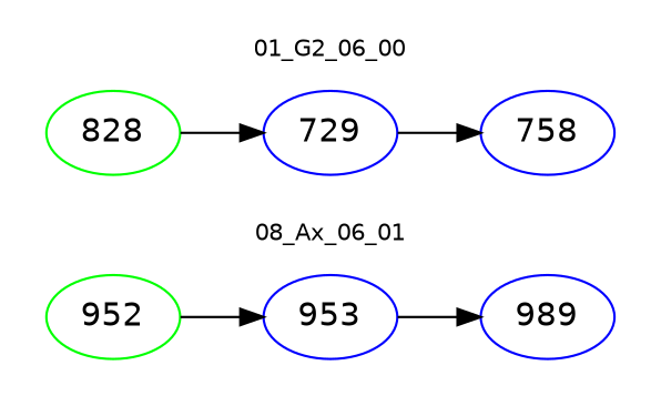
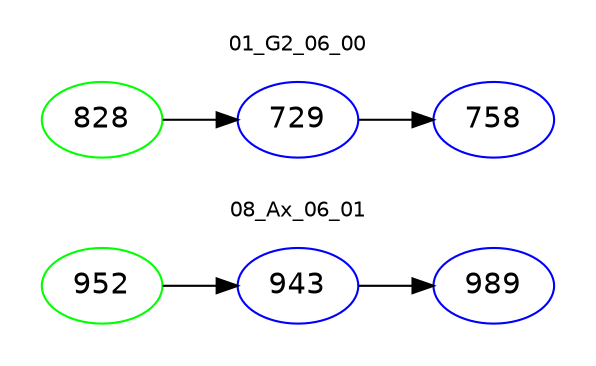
  digraph {
    fontname="DejaVu Sans"
    rankdir=LR
    node [color=blue fontname="DejaVu Sans"]
    edge [color=black fontname="DejaVu Sans"]
    n1 [color=green label=952]
-   n2 [label=953]
+   n2 [label=943]
    n3 [label=989]
    n4 [color=green label=828]
    n5 [label=729]
    n6 [label=758]
    subgraph cluster_1 {
      color=white
      fontsize=10
      label="08_Ax_06_01"
      n1
      n2
      n3
    }
    subgraph cluster_2 {
      color=white
      fontsize=10
      label="01_G2_06_00"
      n4
      n5
      n6
    }
    n1 -> n2
    n2 -> n3
    n4 -> n5
    n5 -> n6
  }
